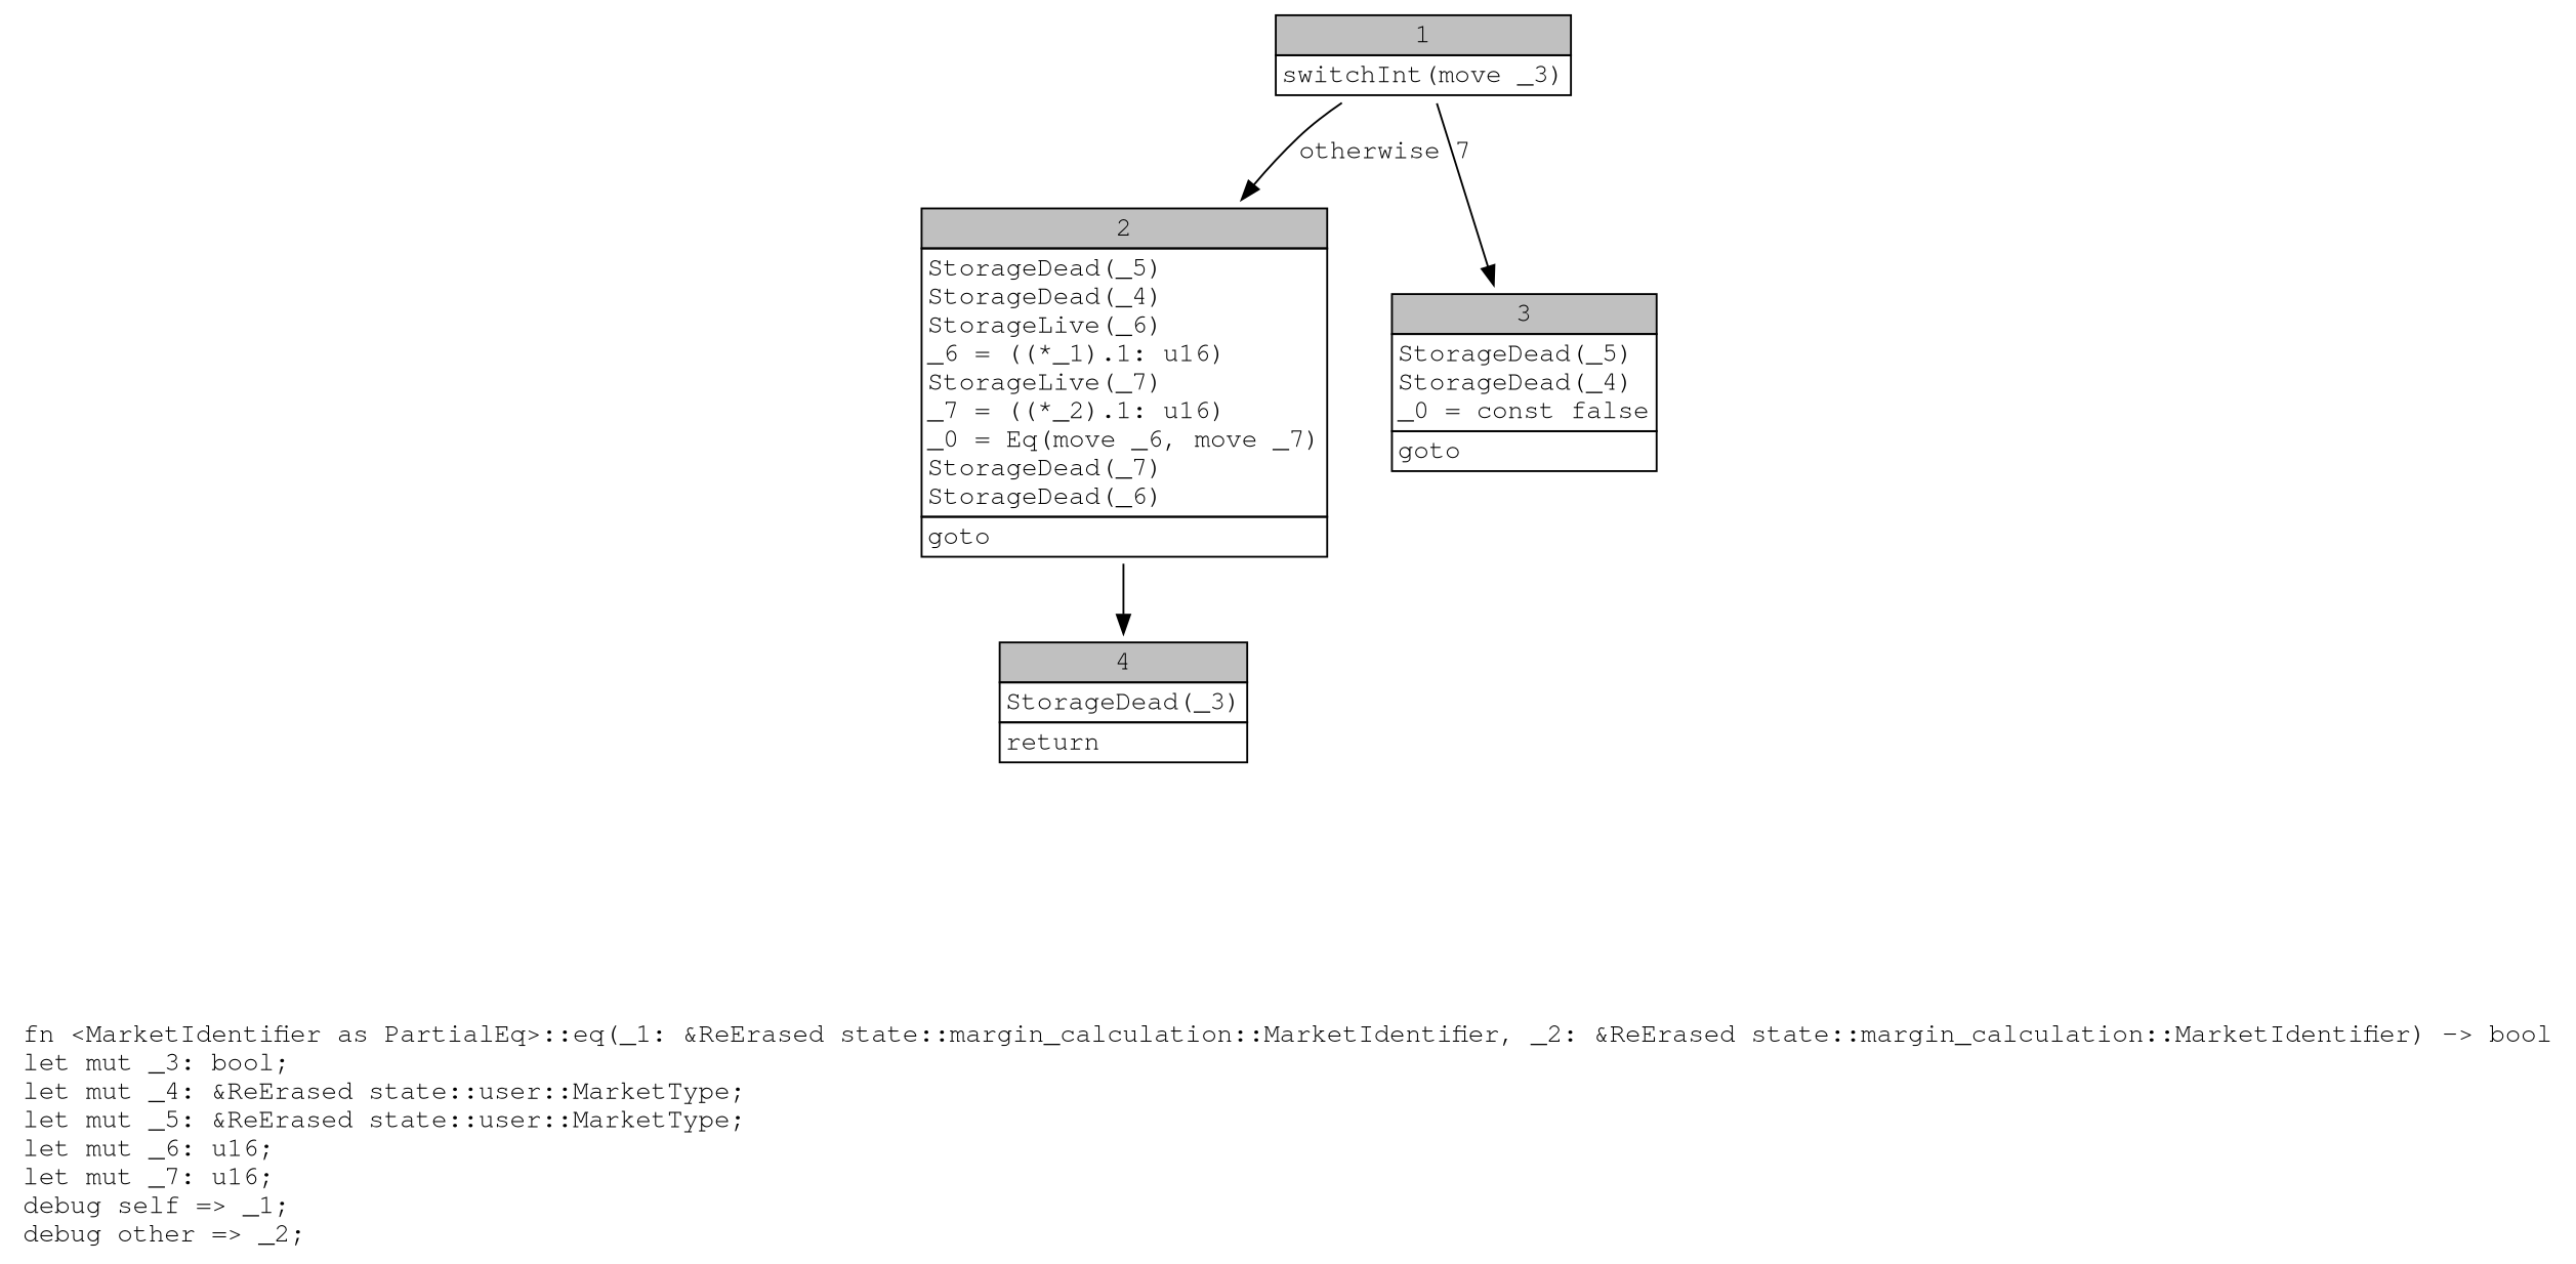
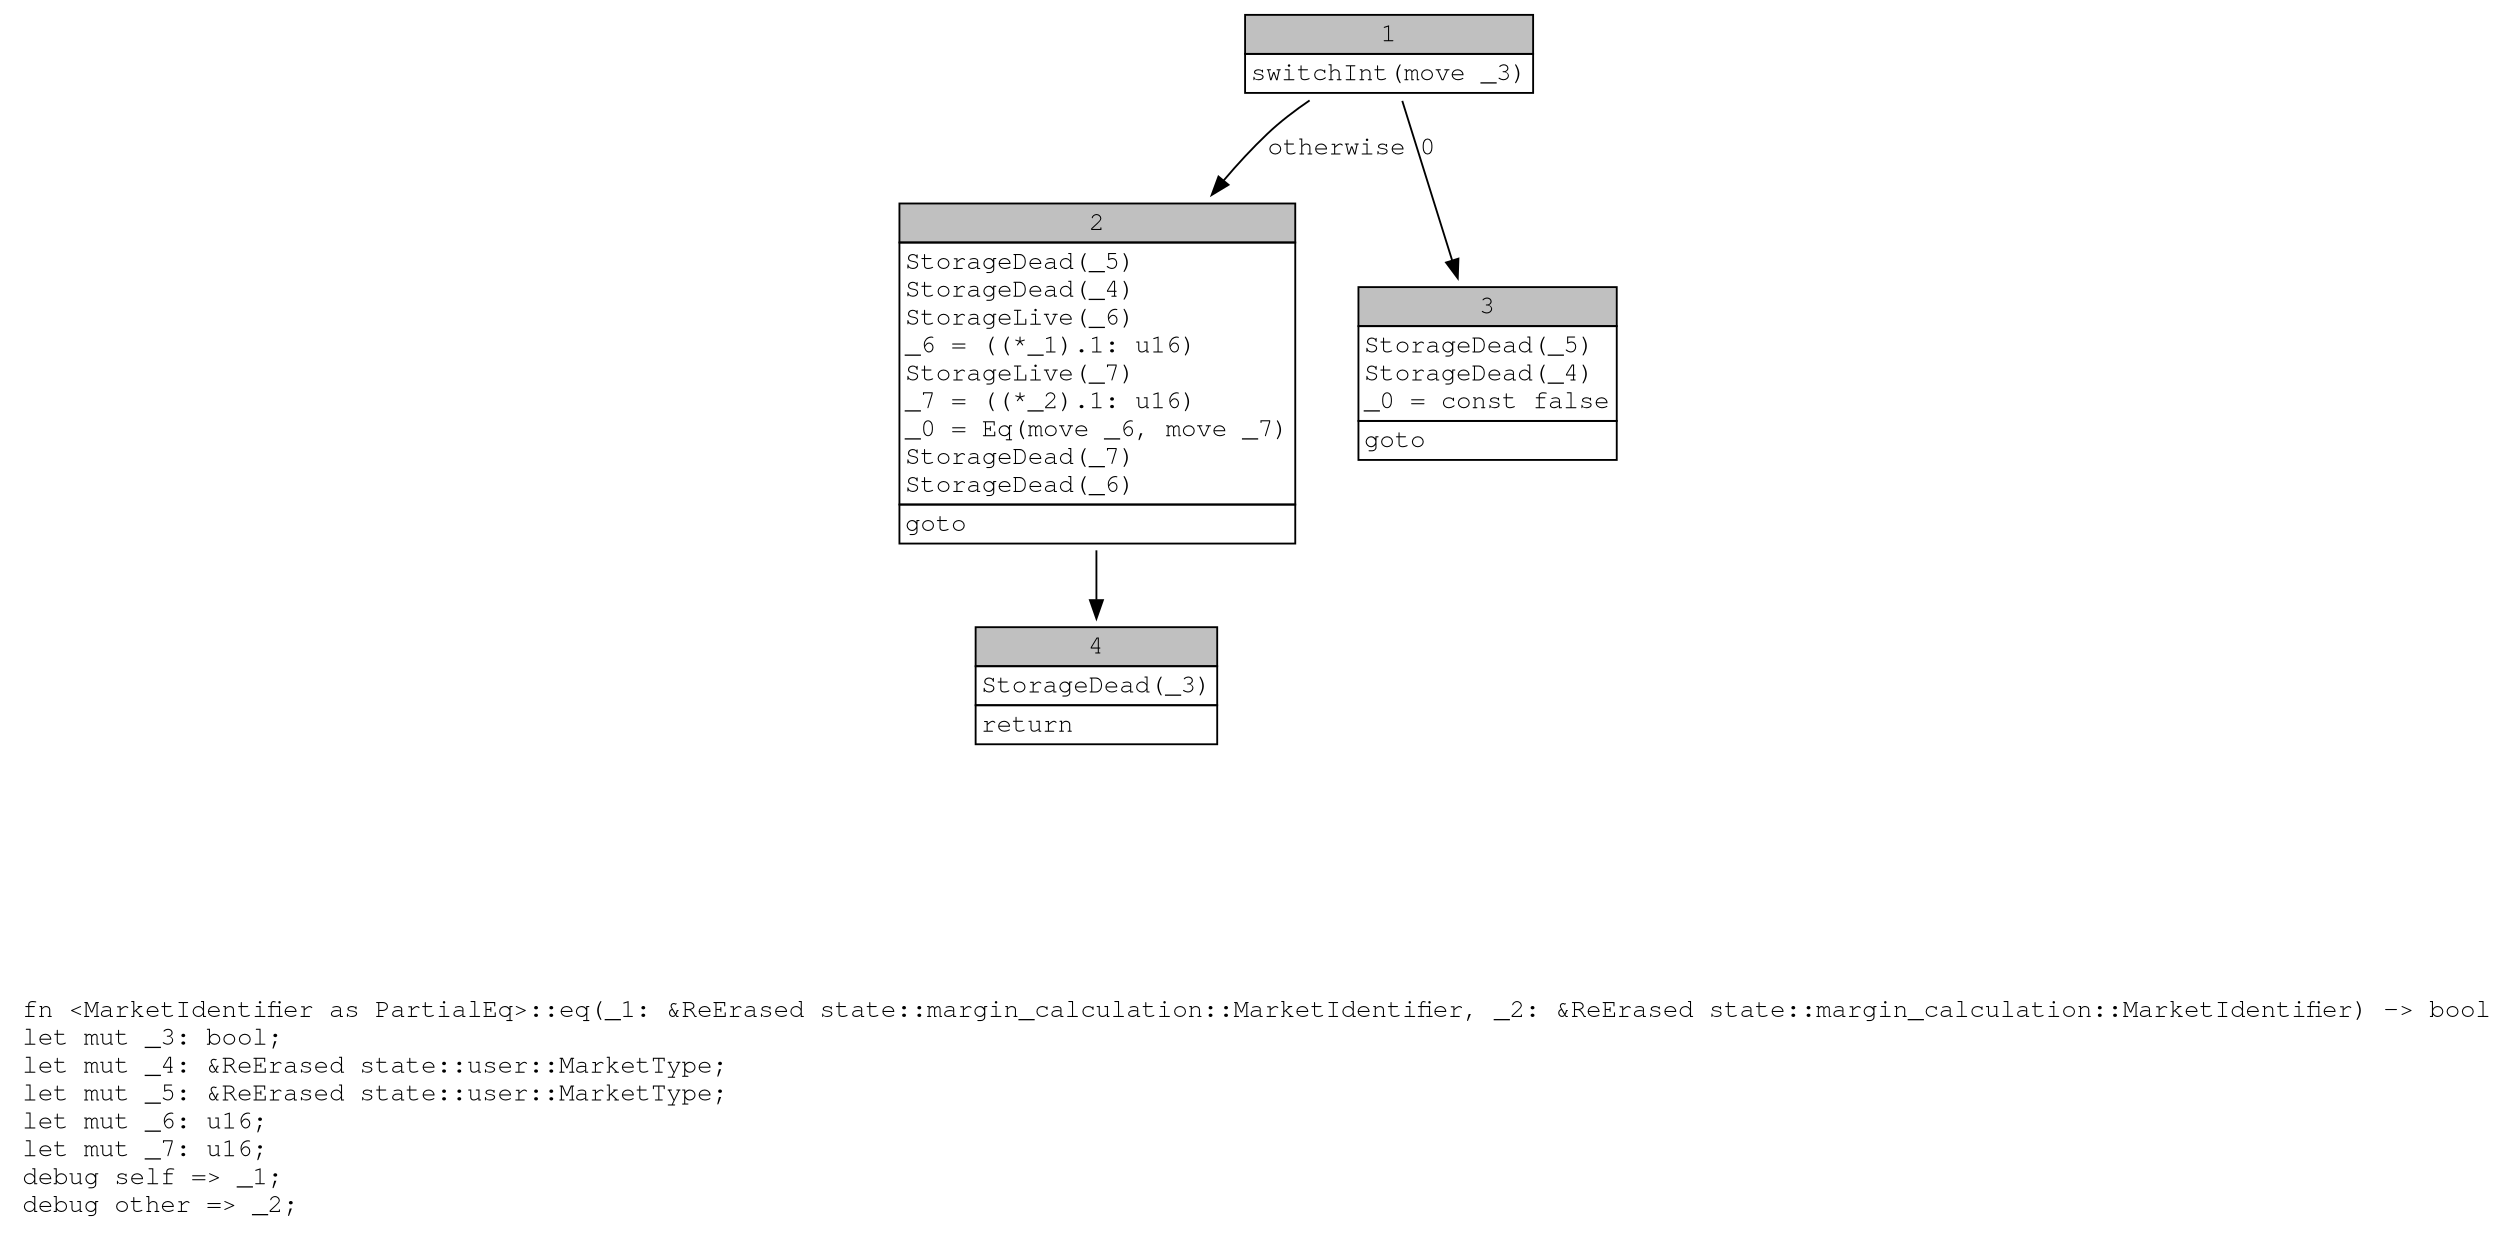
  digraph {
    fontname="Courier, monospace"
    label=<fn &lt;MarketIdentifier as PartialEq&gt;::eq(_1: &amp;ReErased state::margin_calculation::MarketIdentifier, _2: &amp;ReErased state::margin_calculation::MarketIdentifier) -&gt; bool<br align="left"/>let mut _3: bool;<br align="left"/>let mut _4: &amp;ReErased state::user::MarketType;<br align="left"/>let mut _5: &amp;ReErased state::user::MarketType;<br align="left"/>let mut _6: u16;<br align="left"/>let mut _7: u16;<br align="left"/>debug self =&gt; _1;<br align="left"/>debug other =&gt; _2;<br align="left"/>>
    node [fontname="Courier, monospace" shape=none]
    edge [fontname="Courier, monospace"]
    n1 [label=<<table border="0" cellborder="1" cellspacing="0"><tr><td bgcolor="gray" align="center" colspan="1">1</td></tr><tr><td align="left">switchInt(move _3)</td></tr></table>>]
    n2 [label=<<table border="0" cellborder="1" cellspacing="0"><tr><td bgcolor="gray" align="center" colspan="1">2</td></tr><tr><td align="left" balign="left">StorageDead(_5)<br/>StorageDead(_4)<br/>StorageLive(_6)<br/>_6 = ((*_1).1: u16)<br/>StorageLive(_7)<br/>_7 = ((*_2).1: u16)<br/>_0 = Eq(move _6, move _7)<br/>StorageDead(_7)<br/>StorageDead(_6)<br/></td></tr><tr><td align="left">goto</td></tr></table>>]
    n3 [label=<<table border="0" cellborder="1" cellspacing="0"><tr><td bgcolor="gray" align="center" colspan="1">3</td></tr><tr><td align="left" balign="left">StorageDead(_5)<br/>StorageDead(_4)<br/>_0 = const false<br/></td></tr><tr><td align="left">goto</td></tr></table>>]
    n4 [label=<<table border="0" cellborder="1" cellspacing="0"><tr><td bgcolor="gray" align="center" colspan="1">4</td></tr><tr><td align="left" balign="left">StorageDead(_3)<br/></td></tr><tr><td align="left">return</td></tr></table>>]
    n1 -> n2 [label=otherwise]
-   n1 -> n3 [label=7]
+   n1 -> n3 [label=0]
    n2 -> n4
  }
